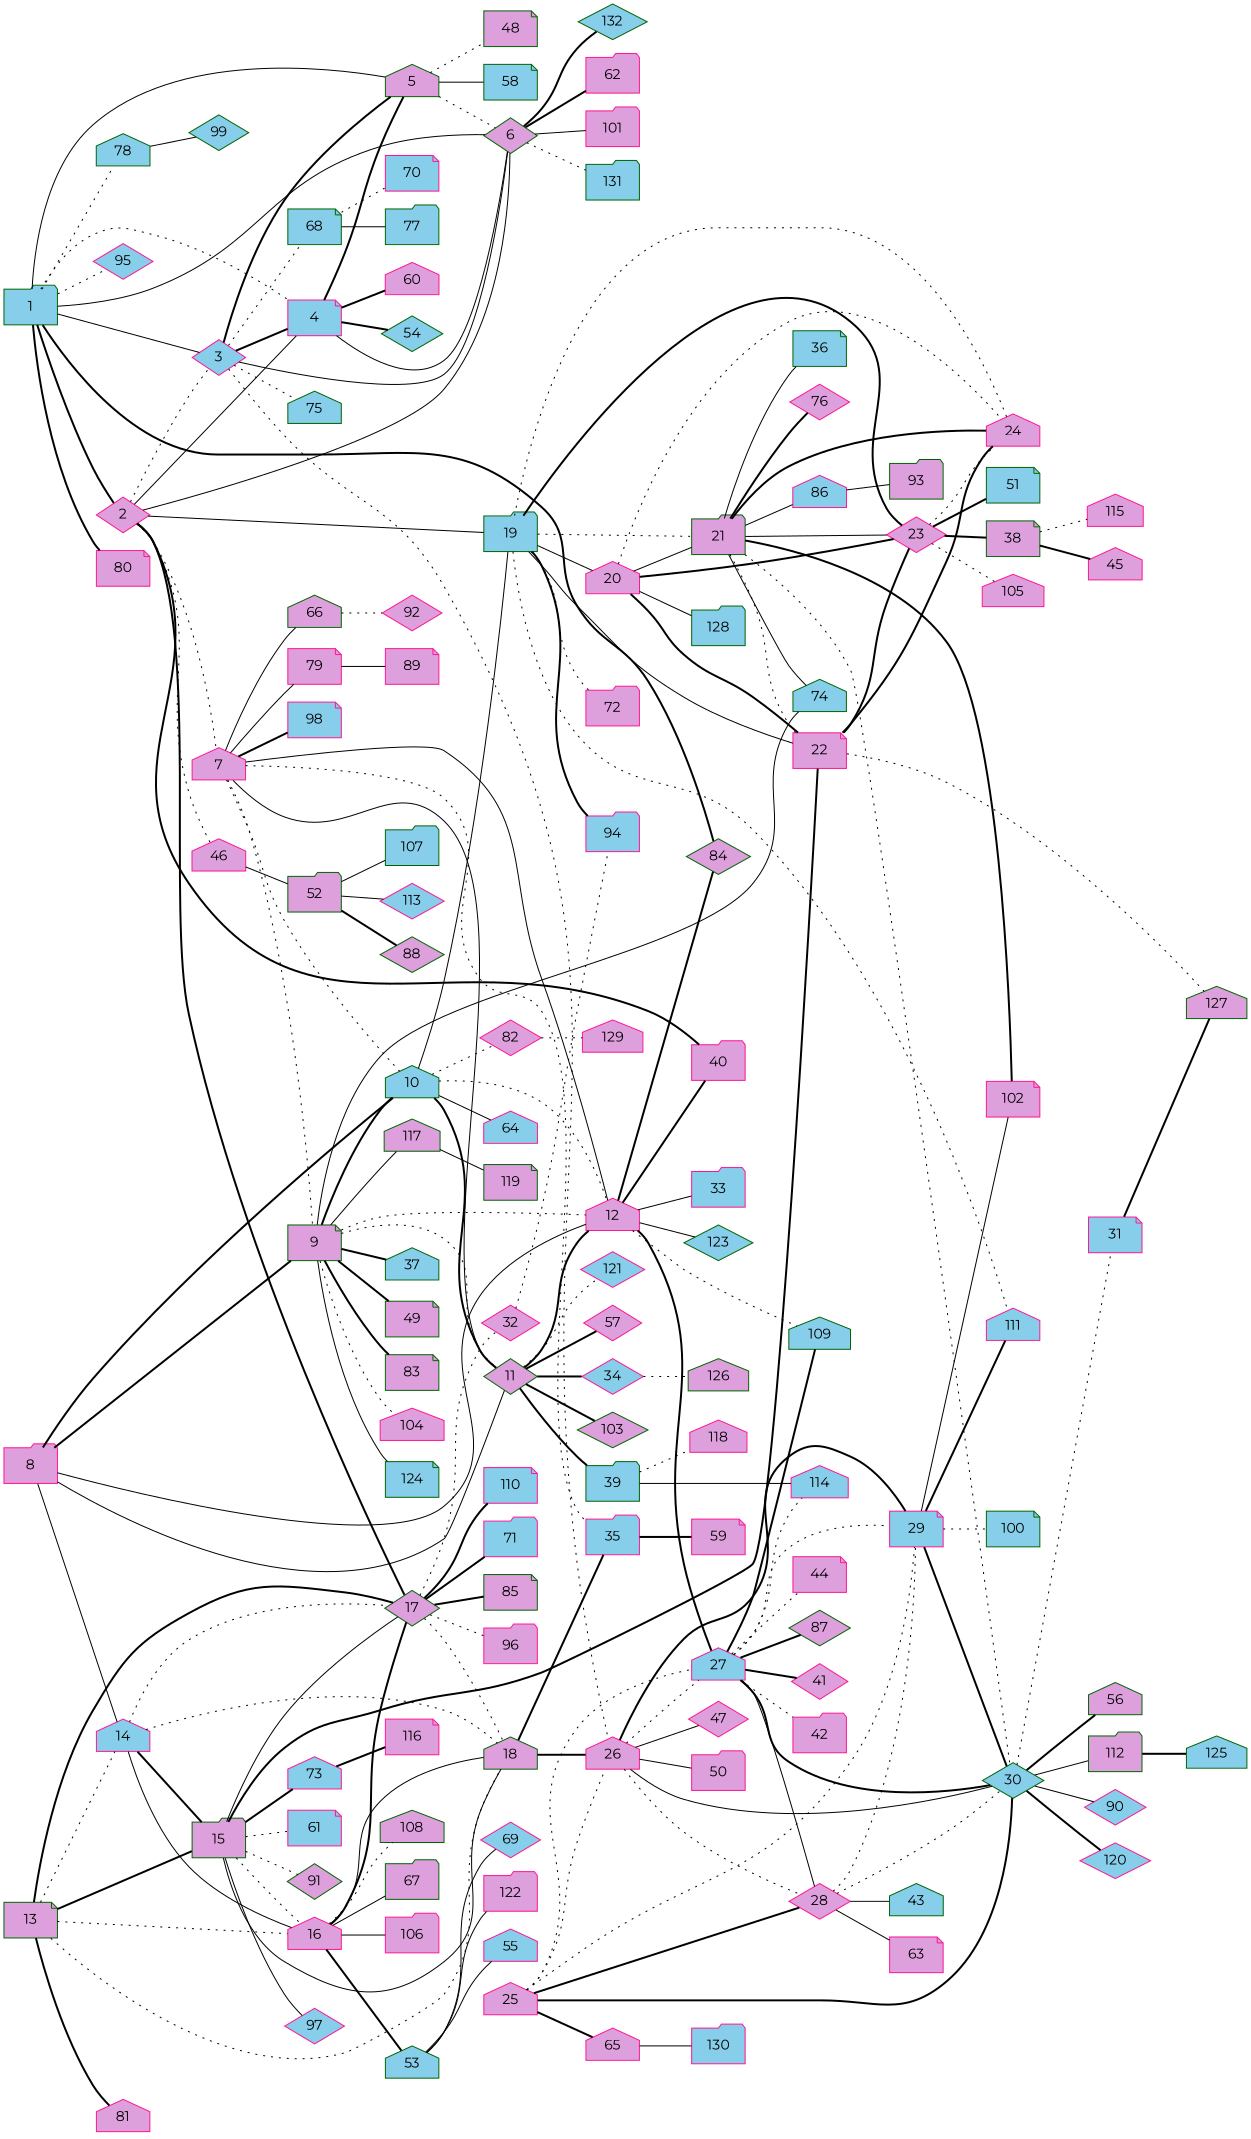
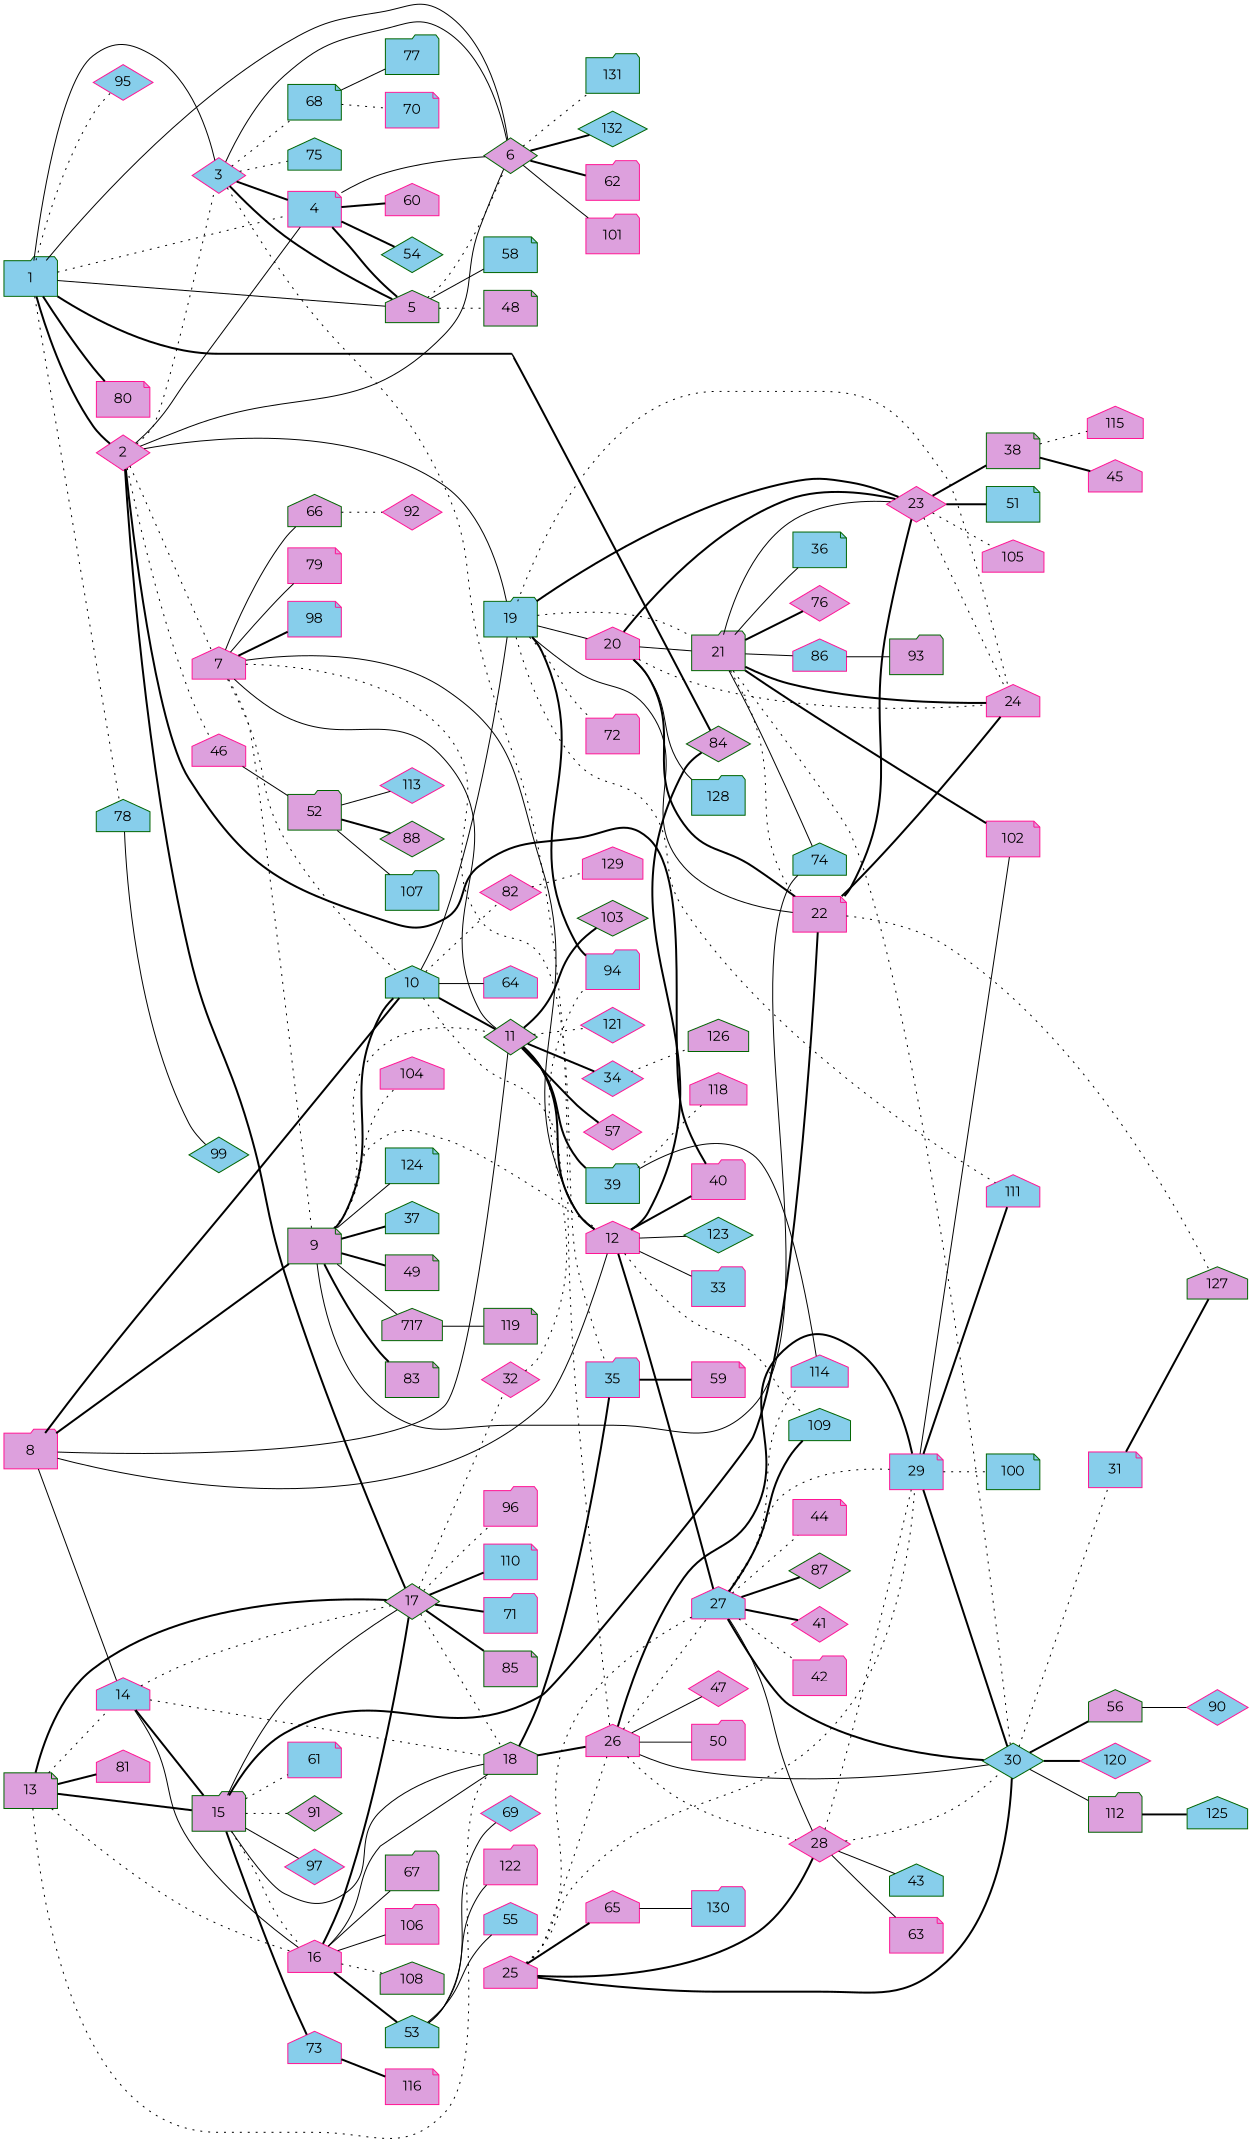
  graph {
    fontname=Montserrat
    rankdir=LR
    node [color=deeppink fillcolor=plum fontname=Montserrat shape=house style=filled]
    edge [fontname=Montserrat style=bold]
    1 [color=darkgreen fillcolor=skyblue shape=folder]
    2 [shape=diamond]
    3 [fillcolor=skyblue shape=diamond]
    4 [fillcolor=skyblue shape=note]
    5 [color=darkgreen]
    6 [color=darkgreen shape=diamond]
    78 [color=darkgreen fillcolor=skyblue]
    80 [shape=note]
    84 [color=darkgreen shape=diamond]
    95 [fillcolor=skyblue shape=diamond]
    7
    17 [color=darkgreen shape=diamond]
    19 [color=darkgreen fillcolor=skyblue shape=folder]
    40 [shape=folder]
    46
    26
    68 [color=darkgreen fillcolor=skyblue shape=note]
    75 [color=darkgreen fillcolor=skyblue]
    54 [color=darkgreen fillcolor=skyblue shape=diamond]
    60
    48 [color=darkgreen shape=note]
    58 [color=darkgreen fillcolor=skyblue shape=note]
    62 [shape=folder]
    101 [shape=folder]
    131 [color=darkgreen fillcolor=skyblue shape=folder]
    132 [color=darkgreen fillcolor=skyblue shape=diamond]
    99 [color=darkgreen fillcolor=skyblue shape=diamond]
    9 [color=darkgreen shape=note]
    10 [color=darkgreen fillcolor=skyblue]
    11 [color=darkgreen shape=diamond]
    12
    35 [fillcolor=skyblue shape=folder]
    66 [color=darkgreen]
    79 [shape=note]
    98 [fillcolor=skyblue shape=note]
    18 [color=darkgreen]
    32 [shape=diamond]
    71 [fillcolor=skyblue shape=folder]
    85 [color=darkgreen shape=note]
    96 [shape=folder]
    110 [fillcolor=skyblue shape=note]
    22 [shape=note]
    20
    21 [color=darkgreen shape=folder]
    23 [shape=diamond]
    24
    72 [shape=folder]
    94 [fillcolor=skyblue shape=folder]
    111 [fillcolor=skyblue]
    52 [color=darkgreen shape=folder]
    27 [fillcolor=skyblue]
    30 [color=darkgreen fillcolor=skyblue shape=diamond]
    28 [shape=diamond]
    29 [fillcolor=skyblue shape=note]
    47 [shape=diamond]
    50 [shape=folder]
    70 [fillcolor=skyblue shape=note]
    77 [color=darkgreen fillcolor=skyblue shape=folder]
    8 [shape=folder]
    14 [fillcolor=skyblue]
    37 [color=darkgreen fillcolor=skyblue]
    49 [color=darkgreen shape=note]
    74 [color=darkgreen fillcolor=skyblue]
    83 [color=darkgreen shape=note]
    104
-   117 [color=darkgreen]
+   117 [color=darkgreen label=717]
    124 [color=darkgreen fillcolor=skyblue shape=note]
    64 [fillcolor=skyblue]
    82 [shape=diamond]
    34 [fillcolor=skyblue shape=diamond]
    39 [color=darkgreen fillcolor=skyblue shape=folder]
    57 [shape=diamond]
    103 [color=darkgreen shape=diamond]
    121 [fillcolor=skyblue shape=diamond]
    33 [fillcolor=skyblue shape=folder]
    109 [color=darkgreen fillcolor=skyblue]
    123 [color=darkgreen fillcolor=skyblue shape=diamond]
    59 [shape=note]
    92 [shape=diamond]
-   89 [shape=note]
    15 [color=darkgreen shape=folder]
    16
    119 [color=darkgreen shape=note]
    129
    126 [color=darkgreen]
    114 [fillcolor=skyblue]
    118
    41 [shape=diamond]
    42 [shape=folder]
    44 [shape=note]
    87 [color=darkgreen shape=diamond]
    13 [color=darkgreen shape=note]
    81
    61 [fillcolor=skyblue shape=note]
    73 [fillcolor=skyblue]
    91 [color=darkgreen shape=diamond]
    97 [fillcolor=skyblue shape=diamond]
    53 [color=darkgreen fillcolor=skyblue]
    67 [color=darkgreen shape=folder]
    106 [shape=folder]
    108 [color=darkgreen]
    127 [color=darkgreen]
    116 [shape=note]
    55 [fillcolor=skyblue]
    69 [fillcolor=skyblue shape=diamond]
    122 [shape=folder]
    128 [color=darkgreen fillcolor=skyblue shape=folder]
    36 [color=darkgreen fillcolor=skyblue shape=note]
    76 [shape=diamond]
    86 [fillcolor=skyblue]
    102 [shape=note]
    38 [color=darkgreen shape=note]
    51 [color=darkgreen fillcolor=skyblue shape=note]
    105
    31 [fillcolor=skyblue shape=note]
    56 [color=darkgreen]
    90 [fillcolor=skyblue shape=diamond]
    112 [color=darkgreen shape=folder]
    120 [fillcolor=skyblue shape=diamond]
    93 [color=darkgreen shape=folder]
    45
    115
    25
    65
    43 [color=darkgreen fillcolor=skyblue]
    63 [shape=note]
    100 [color=darkgreen fillcolor=skyblue shape=note]
    130 [fillcolor=skyblue shape=folder]
    125 [color=darkgreen fillcolor=skyblue]
    88 [color=darkgreen shape=diamond]
    107 [color=darkgreen fillcolor=skyblue shape=folder]
    113 [fillcolor=skyblue shape=diamond]
    1 -- 2
    1 -- 3 [style=solid]
    1 -- 4 [style=dotted]
    1 -- 5 [style=solid]
    1 -- 6 [style=solid]
    1 -- 78 [style=dotted]
    1 -- 80
    1 -- 84
    1 -- 95 [style=dotted]
    2 -- 3 [style=dotted]
    2 -- 4 [style=solid]
    2 -- 6 [style=solid]
    2 -- 7 [style=dotted]
    2 -- 17
    2 -- 19 [style=solid]
    2 -- 40
    2 -- 46 [style=dotted]
    3 -- 4
    3 -- 5
    3 -- 6 [style=solid]
    3 -- 26 [style=dotted]
    3 -- 68 [style=dotted]
    3 -- 75 [style=dotted]
    4 -- 5
    4 -- 6 [style=solid]
    4 -- 54
    4 -- 60
    5 -- 6 [style=dotted]
    5 -- 48 [style=dotted]
    5 -- 58 [style=solid]
    6 -- 62
    6 -- 101 [style=solid]
    6 -- 131 [style=dotted]
    6 -- 132
    78 -- 99 [style=solid]
    7 -- 9 [style=dotted]
    7 -- 10 [style=dotted]
    7 -- 11 [style=solid]
    7 -- 12 [style=solid]
    7 -- 35 [style=dotted]
    7 -- 66 [style=solid]
    7 -- 79 [style=solid]
    7 -- 98
    17 -- 18 [style=dotted]
    17 -- 32 [style=dotted]
    17 -- 71
    17 -- 85
    17 -- 96 [style=dotted]
    17 -- 110
    19 -- 22 [style=solid]
    19 -- 20 [style=solid]
    19 -- 21 [style=dotted]
    19 -- 23
    19 -- 24 [style=dotted]
    19 -- 72 [style=dotted]
    19 -- 94
    19 -- 111 [style=dotted]
    46 -- 52 [style=solid]
    26 -- 27 [style=dotted]
    26 -- 30 [style=solid]
    26 -- 28 [style=dotted]
    26 -- 29
    26 -- 47 [style=solid]
    26 -- 50 [style=solid]
    68 -- 70 [style=dotted]
    68 -- 77 [style=solid]
    9 -- 10
    9 -- 11 [style=dotted]
    9 -- 12 [style=dotted]
    9 -- 37
    9 -- 49
    9 -- 74 [style=solid]
    9 -- 83
    9 -- 104 [style=dotted]
    9 -- 117 [style=solid]
    9 -- 124 [style=solid]
    10 -- 19 [style=solid]
    10 -- 11
    10 -- 12 [style=dotted]
    10 -- 64 [style=solid]
    10 -- 82 [style=dotted]
    11 -- 12
    11 -- 34
    11 -- 39
    11 -- 57
    11 -- 103
    11 -- 121 [style=dotted]
    12 -- 84
    12 -- 40
    12 -- 27
    12 -- 33 [style=solid]
    12 -- 109 [style=dotted]
    12 -- 123 [style=solid]
    35 -- 59
    66 -- 92 [style=dotted]
-   79 -- 89 [style=solid]
    18 -- 26
    18 -- 35
    32 -- 94 [style=dotted]
    22 -- 23
    22 -- 24
    22 -- 127 [style=dotted]
    20 -- 22
    20 -- 21 [style=solid]
    20 -- 23
    20 -- 24 [style=dotted]
    20 -- 128 [style=solid]
    21 -- 22 [style=dotted]
    21 -- 23 [style=solid]
    21 -- 24
    21 -- 30 [style=dotted]
    21 -- 74 [style=solid]
    21 -- 36 [style=solid]
    21 -- 76
    21 -- 86 [style=solid]
    21 -- 102
    23 -- 24 [style=dotted]
    23 -- 38
    23 -- 51
    23 -- 105 [style=dotted]
    52 -- 88
    52 -- 107 [style=solid]
    52 -- 113 [style=solid]
    27 -- 30
    27 -- 28 [style=solid]
    27 -- 29 [style=dotted]
    27 -- 109
    27 -- 114 [style=dotted]
    27 -- 41
    27 -- 42 [style=dotted]
    27 -- 44 [style=dotted]
    27 -- 87
    30 -- 31 [style=dotted]
    30 -- 56
-   30 -- 90 [style=solid]
+   56 -- 90 [style=solid]
    30 -- 112 [style=solid]
    30 -- 120
    28 -- 30 [style=dotted]
    28 -- 29 [style=dotted]
    28 -- 43 [style=solid]
    28 -- 63 [style=solid]
    29 -- 111
    29 -- 30
    29 -- 102 [style=solid]
    29 -- 100 [style=dotted]
    8 -- 9
    8 -- 10
    8 -- 11 [style=solid]
    8 -- 12 [style=solid]
    8 -- 14 [style=solid]
    14 -- 17 [style=dotted]
    14 -- 18 [style=dotted]
    14 -- 15
    14 -- 16 [style=solid]
    117 -- 119 [style=solid]
    82 -- 129 [style=dotted]
    34 -- 126 [style=dotted]
    39 -- 114 [style=solid]
    39 -- 118 [style=dotted]
    15 -- 17 [style=solid]
    15 -- 18 [style=solid]
    15 -- 22
    15 -- 16 [style=dotted]
    15 -- 61 [style=dotted]
    15 -- 73
    15 -- 91 [style=dotted]
    15 -- 97 [style=solid]
    16 -- 17
    16 -- 18 [style=solid]
    16 -- 53
    16 -- 67 [style=solid]
    16 -- 106 [style=solid]
    16 -- 108 [style=dotted]
    13 -- 17
    13 -- 18 [style=dotted]
    13 -- 14 [style=dotted]
    13 -- 15
    13 -- 16 [style=dotted]
    13 -- 81
    73 -- 116
    53 -- 55 [style=solid]
    53 -- 69 [style=solid]
    53 -- 122 [style=solid]
    86 -- 93 [style=solid]
    38 -- 45
    38 -- 115 [style=dotted]
    31 -- 127
    112 -- 125
    25 -- 26 [style=dotted]
    25 -- 27 [style=dotted]
    25 -- 30
    25 -- 28
    25 -- 29 [style=dotted]
    25 -- 65
    65 -- 130 [style=solid]
  }
